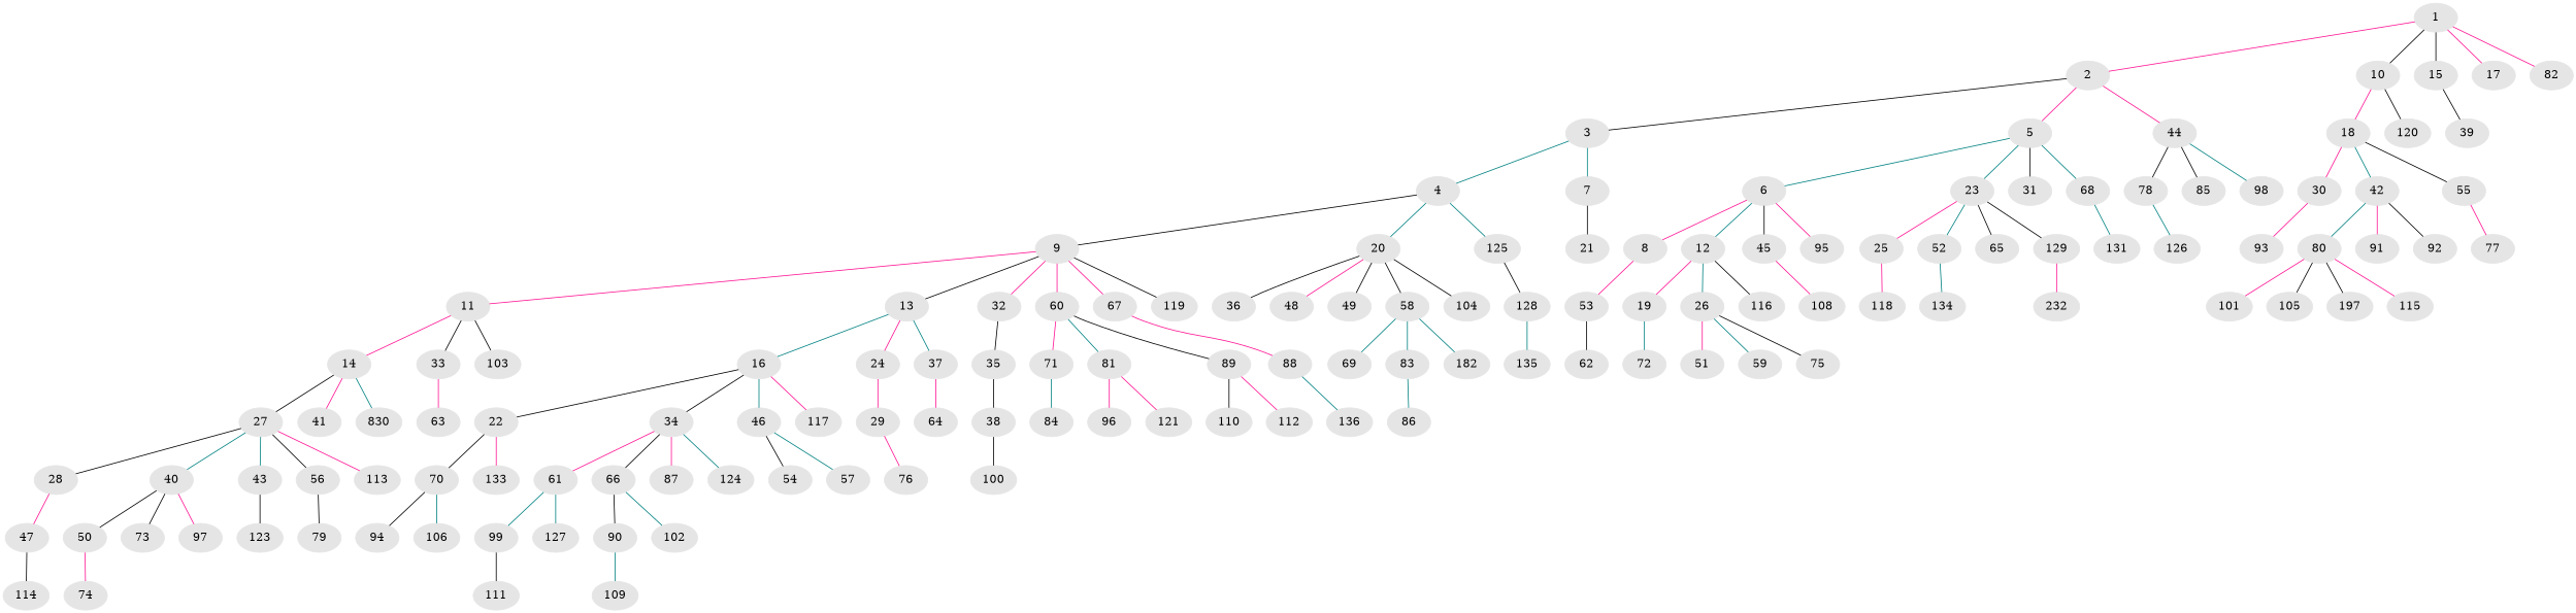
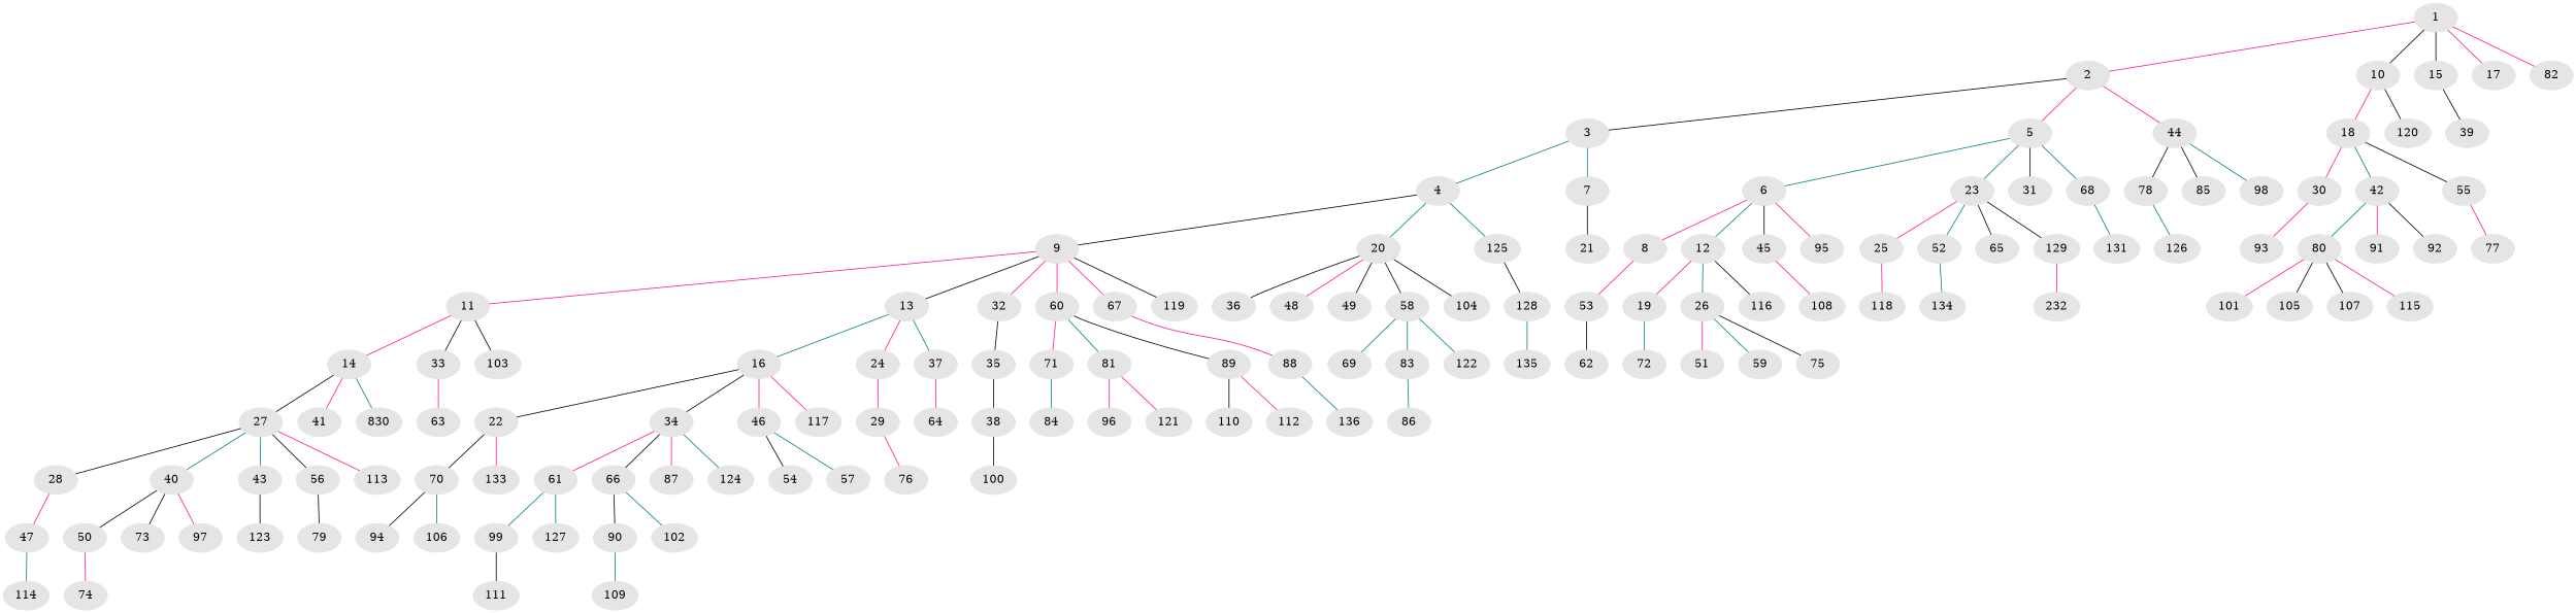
  graph {
    node [color=gray90 style=filled]
    edge [color=black]
    1
    2
    10
    15
    17
    82
    3
    5
    44
    18
    120
    39
    4
    7
    6
    23
    31
    68
    78
    85
    98
    9
    20
    125
    21
    11
    13
    32
    60
    67
    119
    36
    48
    49
    58
    104
    128
    8
    12
    45
    95
    25
    52
    65
    129
    131
    53
    19
    26
    116
    108
    62
    14
    33
    103
    16
    24
    37
    35
    71
    81
    89
    88
    30
    42
    55
    27
    41
    n69 [label=830]
    63
    72
    51
    59
    75
    22
    34
    46
    117
    29
    64
    28
    40
    43
    56
    113
    70
    133
    61
    66
    87
    124
    54
    57
    93
    80
    91
    92
    77
    69
    83
-   122 [label=182]
+   122
    94
    106
    118
    134
    n106 [label=232]
    76
    47
    50
    73
    97
    123
    79
    114
    38
    99
    127
    90
    102
    100
    74
    101
    105
-   107 [label=197]
+   107
    115
    126
    86
    84
    96
    121
    110
    112
    111
    109
    136
    135
    1 -- 2 [color=deeppink]
    1 -- 10
    1 -- 15
    1 -- 17 [color=deeppink]
    1 -- 82 [color=deeppink]
    2 -- 3
    2 -- 5 [color=deeppink]
    2 -- 44 [color=deeppink]
    10 -- 18 [color=deeppink]
    10 -- 120
    15 -- 39
    3 -- 4 [color=teal]
    3 -- 7 [color=teal]
    5 -- 6 [color=teal]
    5 -- 23 [color=teal]
    5 -- 31
    5 -- 68 [color=teal]
    44 -- 78
    44 -- 85
    44 -- 98 [color=teal]
    18 -- 30 [color=deeppink]
    18 -- 42 [color=teal]
    18 -- 55
    4 -- 9
    4 -- 20 [color=teal]
    4 -- 125 [color=teal]
    7 -- 21
    6 -- 8 [color=deeppink]
    6 -- 12 [color=teal]
    6 -- 45
    6 -- 95 [color=deeppink]
    23 -- 25 [color=deeppink]
    23 -- 52 [color=teal]
    23 -- 65
    23 -- 129
    68 -- 131 [color=teal]
    78 -- 126 [color=teal]
    9 -- 11 [color=deeppink]
    9 -- 13
    9 -- 32 [color=deeppink]
    9 -- 60 [color=deeppink]
    9 -- 67 [color=deeppink]
    9 -- 119
    20 -- 36
    20 -- 48 [color=deeppink]
    20 -- 49
    20 -- 58
    20 -- 104
    125 -- 128
    11 -- 14 [color=deeppink]
    11 -- 33
    11 -- 103
    13 -- 16 [color=teal]
    13 -- 24 [color=deeppink]
    13 -- 37 [color=teal]
    32 -- 35
    60 -- 71 [color=deeppink]
    60 -- 81 [color=teal]
    60 -- 89
    67 -- 88 [color=deeppink]
    58 -- 69 [color=teal]
    58 -- 83 [color=teal]
    58 -- 122 [color=teal]
    128 -- 135 [color=teal]
    8 -- 53 [color=deeppink]
    12 -- 19 [color=deeppink]
    12 -- 26 [color=teal]
    12 -- 116
    45 -- 108 [color=deeppink]
    25 -- 118 [color=deeppink]
    52 -- 134 [color=teal]
    129 -- n106 [color=deeppink]
    53 -- 62
    19 -- 72 [color=teal]
    26 -- 51 [color=deeppink]
    26 -- 59 [color=teal]
    26 -- 75
    14 -- 27
    14 -- 41 [color=deeppink]
    14 -- n69 [color=teal]
    33 -- 63 [color=deeppink]
    16 -- 22
    16 -- 34
-   16 -- 46 [color=teal]
+   16 -- 46 [color=deeppink]
    16 -- 117 [color=deeppink]
    24 -- 29 [color=deeppink]
    37 -- 64 [color=deeppink]
    35 -- 38
    71 -- 84 [color=teal]
    81 -- 96 [color=deeppink]
    81 -- 121 [color=deeppink]
    89 -- 110
    89 -- 112 [color=deeppink]
    88 -- 136 [color=teal]
    30 -- 93 [color=deeppink]
    42 -- 80 [color=teal]
    42 -- 91 [color=deeppink]
    42 -- 92
    55 -- 77 [color=deeppink]
    27 -- 28
    27 -- 40 [color=teal]
    27 -- 43 [color=teal]
    27 -- 56
    27 -- 113 [color=deeppink]
    22 -- 70
    22 -- 133 [color=deeppink]
    34 -- 61 [color=deeppink]
    34 -- 66
    34 -- 87 [color=deeppink]
    34 -- 124 [color=teal]
    46 -- 54
    46 -- 57 [color=teal]
    29 -- 76 [color=deeppink]
    28 -- 47 [color=deeppink]
    40 -- 50
    40 -- 73
    40 -- 97 [color=deeppink]
    43 -- 123
    56 -- 79
    70 -- 94
    70 -- 106 [color=teal]
    61 -- 99 [color=teal]
    61 -- 127 [color=teal]
    66 -- 90
    66 -- 102 [color=teal]
    80 -- 101 [color=deeppink]
    80 -- 105
    80 -- 107
    80 -- 115 [color=deeppink]
    83 -- 86 [color=teal]
-   47 -- 114
+   47 -- 114 [color=teal]
    50 -- 74 [color=deeppink]
    38 -- 100
    99 -- 111
    90 -- 109 [color=teal]
  }
